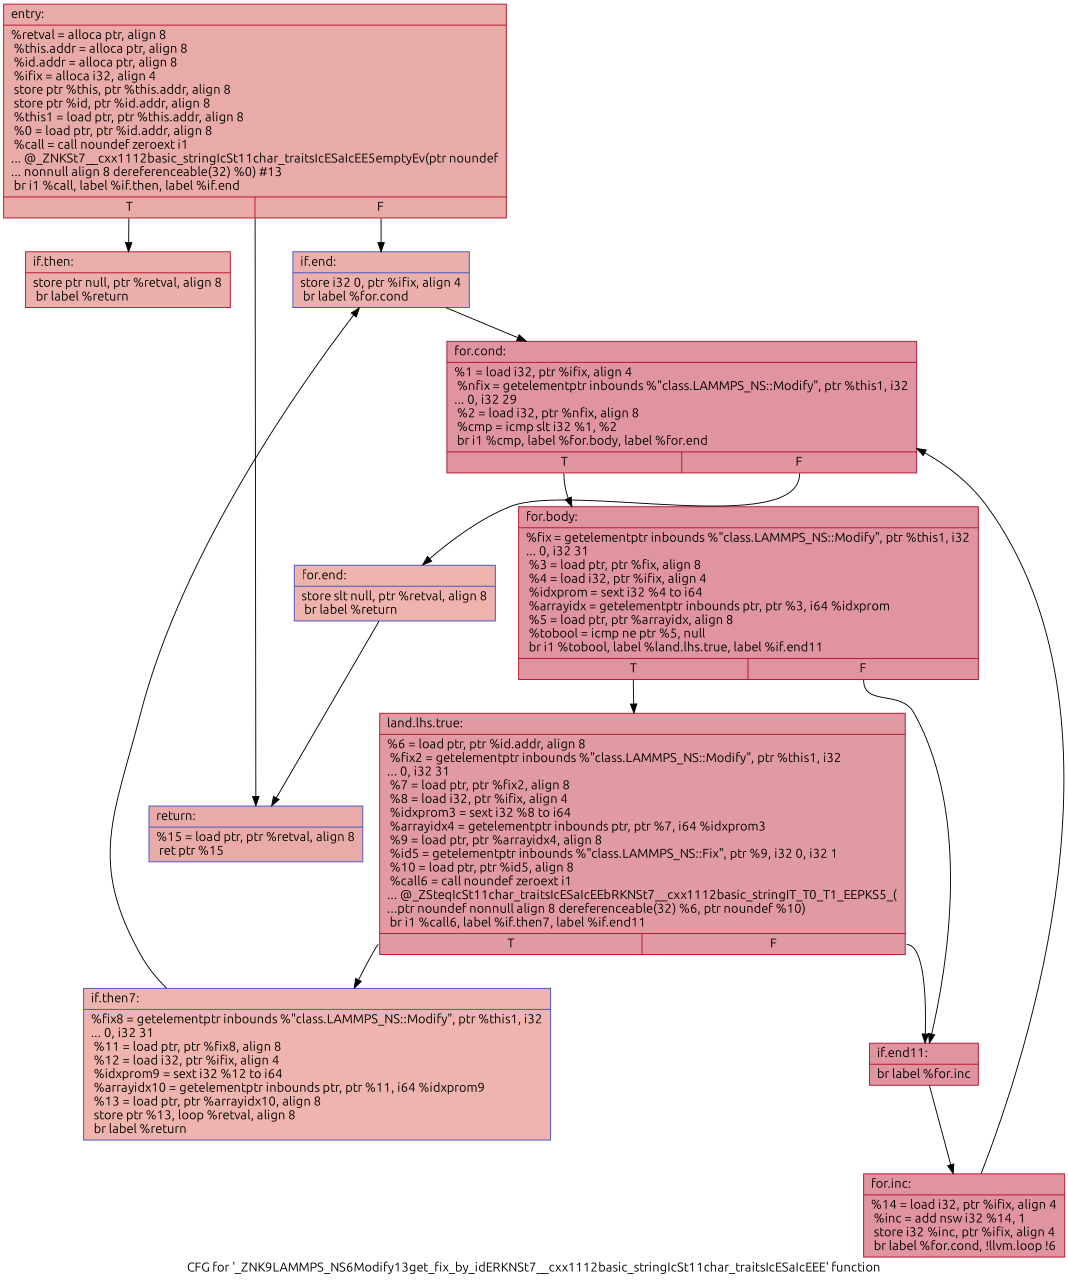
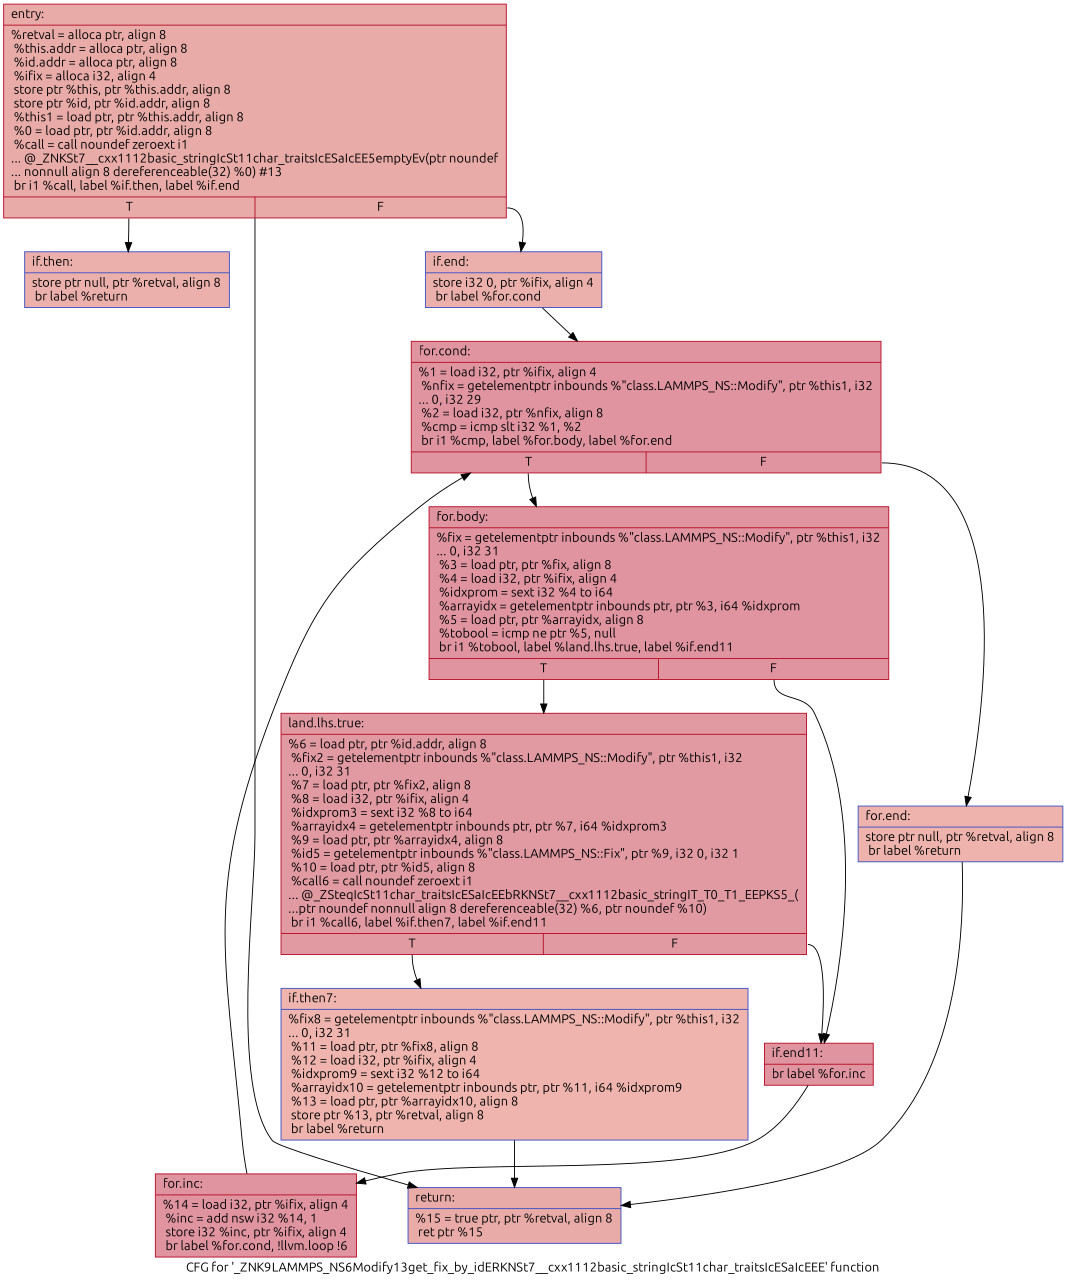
  digraph {
    fontname=Ubuntu
    label="CFG for '_ZNK9LAMMPS_NS6Modify13get_fix_by_idERKNSt7__cxx1112basic_stringIcSt11char_traitsIcESaIcEEE' function"
    node [color="#b70d28ff" fillcolor="#b70d2870" fontname=Ubuntu shape=record style=filled]
    edge [fontname=Ubuntu]
    n1 [fillcolor="#cc403a70" label="{entry:\l|  %retval = alloca ptr, align 8\l  %this.addr = alloca ptr, align 8\l  %id.addr = alloca ptr, align 8\l  %ifix = alloca i32, align 4\l  store ptr %this, ptr %this.addr, align 8\l  store ptr %id, ptr %id.addr, align 8\l  %this1 = load ptr, ptr %this.addr, align 8\l  %0 = load ptr, ptr %id.addr, align 8\l  %call = call noundef zeroext i1\l... @_ZNKSt7__cxx1112basic_stringIcSt11char_traitsIcESaIcEE5emptyEv(ptr noundef\l... nonnull align 8 dereferenceable(32) %0) #13\l  br i1 %call, label %if.then, label %if.end\l|{<s0>T|<s1>F}}"]
-   n2 [fillcolor="#d24b4070" label="{if.then:\l|  store ptr null, ptr %retval, align 8\l  br label %return\l}"]
+   n2 [color="#3d50c3ff" fillcolor="#d24b4070" label="{if.then:\l|  store ptr null, ptr %retval, align 8\l  br label %return\l}"]
    n3 [color="#3d50c3ff" fillcolor="#d24b4070" label="{if.end:\l|  store i32 0, ptr %ifix, align 4\l  br label %for.cond\l}"]
-   n4 [color="#3d50c3ff" fillcolor="#cc403a70" label="{return:\l|  %15 = load ptr, ptr %retval, align 8\l  ret ptr %15\l}"]
+   n4 [color="#3d50c3ff" fillcolor="#cc403a70" label="{return:\l|  %15 = true ptr, ptr %retval, align 8\l  ret ptr %15\l}"]
    n5 [label="{for.cond:\l|  %1 = load i32, ptr %ifix, align 4\l  %nfix = getelementptr inbounds %\"class.LAMMPS_NS::Modify\", ptr %this1, i32\l... 0, i32 29\l  %2 = load i32, ptr %nfix, align 8\l  %cmp = icmp slt i32 %1, %2\l  br i1 %cmp, label %for.body, label %for.end\l|{<s0>T|<s1>F}}"]
    n6 [label="{for.body:\l|  %fix = getelementptr inbounds %\"class.LAMMPS_NS::Modify\", ptr %this1, i32\l... 0, i32 31\l  %3 = load ptr, ptr %fix, align 8\l  %4 = load i32, ptr %ifix, align 4\l  %idxprom = sext i32 %4 to i64\l  %arrayidx = getelementptr inbounds ptr, ptr %3, i64 %idxprom\l  %5 = load ptr, ptr %arrayidx, align 8\l  %tobool = icmp ne ptr %5, null\l  br i1 %tobool, label %land.lhs.true, label %if.end11\l|{<s0>T|<s1>F}}"]
-   n7 [color="#3d50c3ff" fillcolor="#d6524470" label="{for.end:\l|  store slt null, ptr %retval, align 8\l  br label %return\l}"]
+   n7 [color="#3d50c3ff" fillcolor="#d6524470" label="{for.end:\l|  store ptr null, ptr %retval, align 8\l  br label %return\l}"]
    n8 [fillcolor="#bb1b2c70" label="{land.lhs.true:\l|  %6 = load ptr, ptr %id.addr, align 8\l  %fix2 = getelementptr inbounds %\"class.LAMMPS_NS::Modify\", ptr %this1, i32\l... 0, i32 31\l  %7 = load ptr, ptr %fix2, align 8\l  %8 = load i32, ptr %ifix, align 4\l  %idxprom3 = sext i32 %8 to i64\l  %arrayidx4 = getelementptr inbounds ptr, ptr %7, i64 %idxprom3\l  %9 = load ptr, ptr %arrayidx4, align 8\l  %id5 = getelementptr inbounds %\"class.LAMMPS_NS::Fix\", ptr %9, i32 0, i32 1\l  %10 = load ptr, ptr %id5, align 8\l  %call6 = call noundef zeroext i1\l... @_ZSteqIcSt11char_traitsIcESaIcEEbRKNSt7__cxx1112basic_stringIT_T0_T1_EEPKS5_(\l...ptr noundef nonnull align 8 dereferenceable(32) %6, ptr noundef %10)\l  br i1 %call6, label %if.then7, label %if.end11\l|{<s0>T|<s1>F}}"]
    n9 [label="{if.end11:\l|  br label %for.inc\l}"]
-   n10 [color="#3d50c3ff" fillcolor="#d8564670" label="{if.then7:\l|  %fix8 = getelementptr inbounds %\"class.LAMMPS_NS::Modify\", ptr %this1, i32\l... 0, i32 31\l  %11 = load ptr, ptr %fix8, align 8\l  %12 = load i32, ptr %ifix, align 4\l  %idxprom9 = sext i32 %12 to i64\l  %arrayidx10 = getelementptr inbounds ptr, ptr %11, i64 %idxprom9\l  %13 = load ptr, ptr %arrayidx10, align 8\l  store ptr %13, loop %retval, align 8\l  br label %return\l}"]
+   n10 [color="#3d50c3ff" fillcolor="#d8564670" label="{if.then7:\l|  %fix8 = getelementptr inbounds %\"class.LAMMPS_NS::Modify\", ptr %this1, i32\l... 0, i32 31\l  %11 = load ptr, ptr %fix8, align 8\l  %12 = load i32, ptr %ifix, align 4\l  %idxprom9 = sext i32 %12 to i64\l  %arrayidx10 = getelementptr inbounds ptr, ptr %11, i64 %idxprom9\l  %13 = load ptr, ptr %arrayidx10, align 8\l  store ptr %13, ptr %retval, align 8\l  br label %return\l}"]
    n11 [label="{for.inc:\l|  %14 = load i32, ptr %ifix, align 4\l  %inc = add nsw i32 %14, 1\l  store i32 %inc, ptr %ifix, align 4\l  br label %for.cond, !llvm.loop !6\l}"]
    n1 -> n2 [tailport=s0]
    n1 -> n3 [tailport=s1]
    n1 -> n4
    n3 -> n5
    n5 -> n6 [tailport=s0]
    n5 -> n7 [tailport=s1]
    n6 -> n8 [tailport=s0]
    n6 -> n9 [tailport=s1]
    n7 -> n4
    n8 -> n9 [tailport=s1]
    n8 -> n10 [tailport=s0]
    n9 -> n11
-   n10 -> n3
+   n10 -> n4
    n11 -> n5
  }
